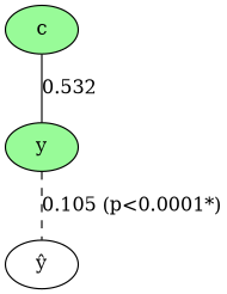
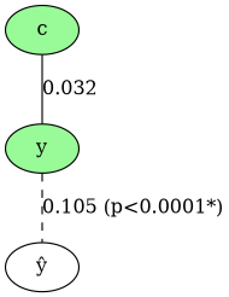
  graph {
    rankdir=TB
    node [fillcolor=palegreen style=filled]
    n1 [label=c]
    n2 [label=y]
    n3 [label=<y&#770;> fillcolor="" style=""]
-   n1 -- n2 [label=0.532]
+   n1 -- n2 [label=0.032]
    n2 -- n3 [label="0.105 (p<0.0001*)" style=dashed]
  }
